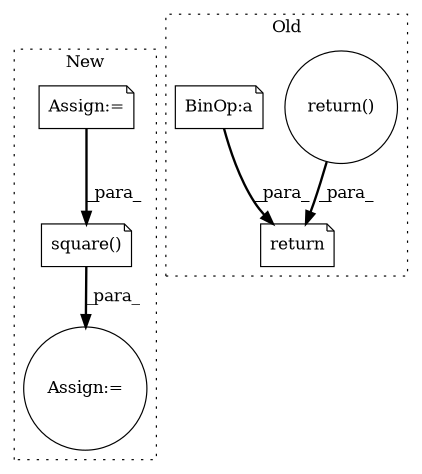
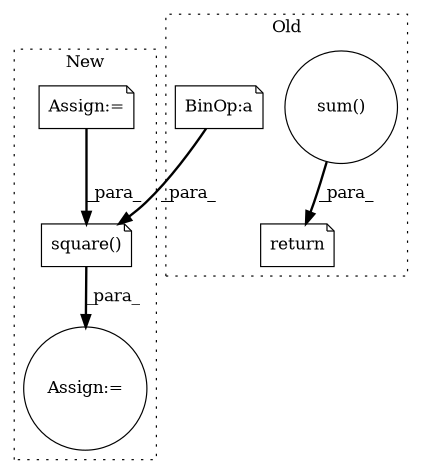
  digraph {
    node [a=75 l=3 shape=note]
    edge [style=bold]
    n1 [l="11,1" label="square()" s="8073,8089"]
    n2 [a=68 l=4 label="Assign:=" s=8069 shape=circle]
    n3 [a=68 label="Assign:=" s=7851]
-   n4 [l="41,1" label="return()" s="8151,8217" shape=circle]
+   n4 [l="41,1" label="sum()" s="8151,8217" shape=circle]
    n5 [a=82 label="BinOp:a" s=8243]
    n6 [a=93 l=7 label=return s=8223]
    subgraph cluster_1 {
      label=New
      style=dotted
      n1
      n2
      n3
    }
    subgraph cluster_2 {
      label=Old
      style=dotted
      n4
      n5
      n6
    }
    n1 -> n2 [label=_para_]
    n3 -> n1 [label=_para_]
    n4 -> n6 [label=_para_]
-   n5 -> n6 [label=_para_]
+   n5 -> n1 [label=_para_]
  }
